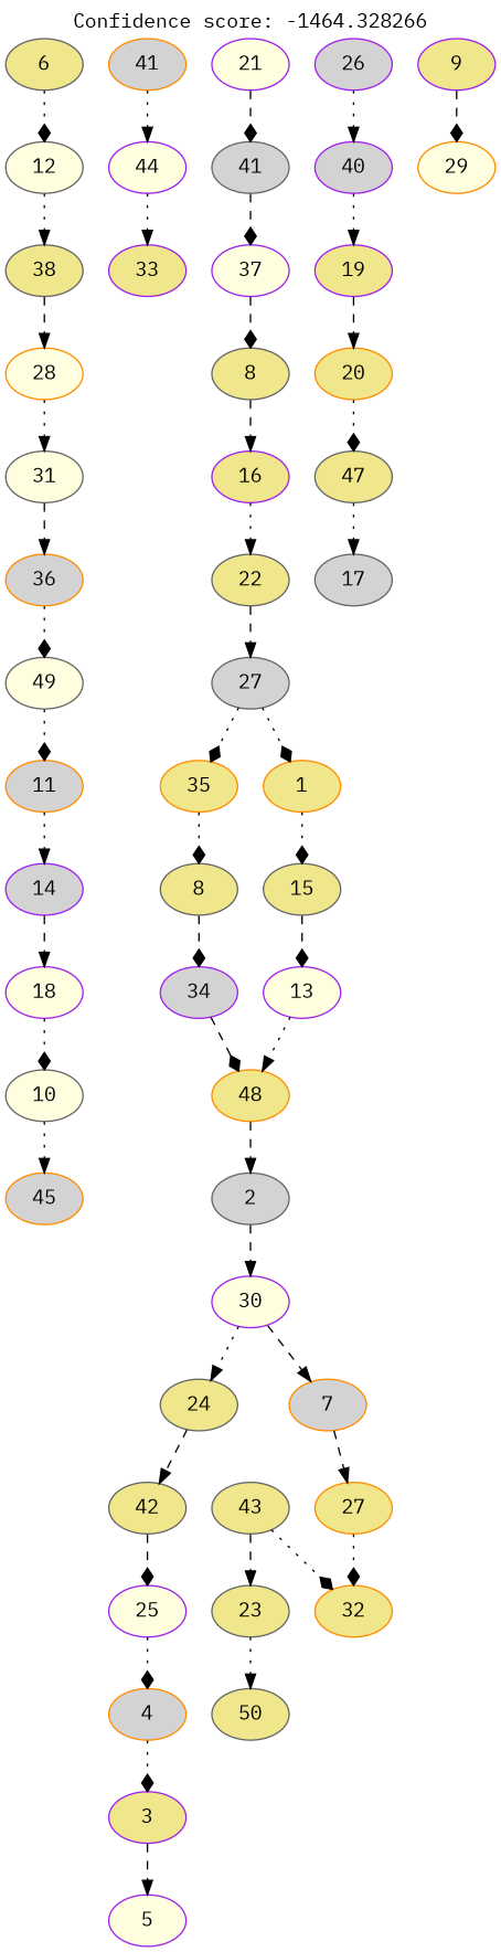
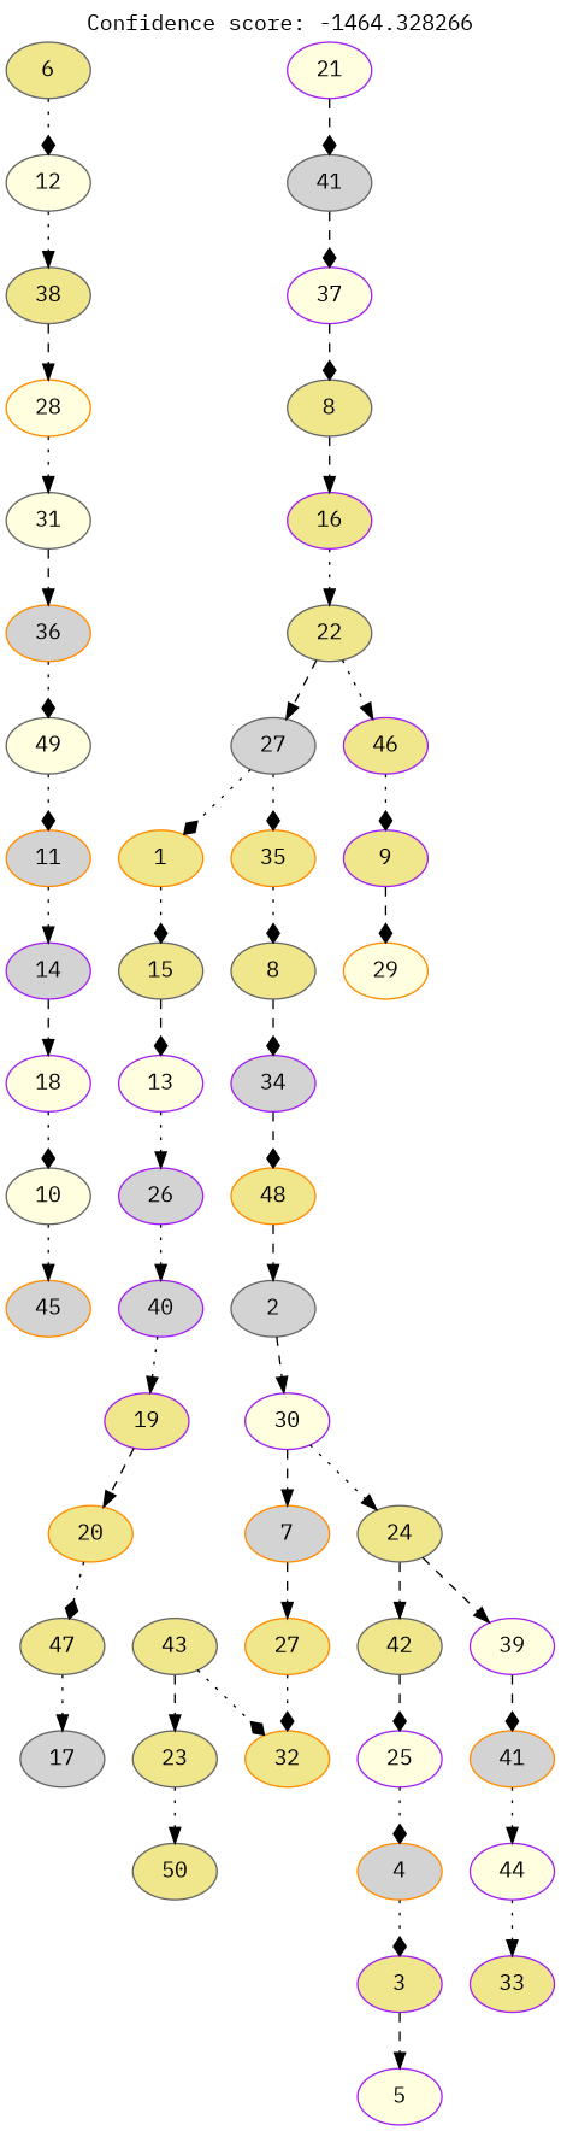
  digraph {
    fontname="IBM Plex Mono"
    label="Confidence score: -1464.328266"
    labelloc=t
    node [color=gray40 fillcolor=khaki fontname="IBM Plex Mono" style=filled]
    edge [arrowhead=normal fontname="IBM Plex Mono" style=dotted]
    n1 [fillcolor=lightyellow label=10]
    n2 [color=darkorange fillcolor=lightgrey label=45]
    n3 [color=purple fillcolor=lightyellow label=18]
    n4 [color=purple fillcolor=lightgrey label=14]
    n5 [color=darkorange fillcolor=lightgrey label=11]
    n6 [fillcolor=lightyellow label=49]
    n7 [color=darkorange fillcolor=lightgrey label=36]
    n8 [fillcolor=lightyellow label=31]
    n9 [color=darkorange fillcolor=lightyellow label=28]
    n10 [label=38]
    n11 [fillcolor=lightyellow label=12]
    n12 [label=6]
    n13 [color=purple label=33]
    n14 [color=purple fillcolor=lightyellow label=44]
    n15 [color=darkorange fillcolor=lightgrey label=41]
+   n16 [color=purple fillcolor=lightyellow label=39]
    n17 [color=purple label=3]
    n18 [color=purple fillcolor=lightyellow label=5]
    n19 [color=darkorange fillcolor=lightgrey label=4]
    n20 [color=purple fillcolor=lightyellow label=25]
    n21 [label=42]
    n22 [label=24]
    n23 [label=23]
    n24 [label=50]
    n25 [label=43]
    n26 [color=darkorange label=32]
    n27 [color=darkorange label=27]
    n28 [color=darkorange fillcolor=lightgrey label=7]
    n29 [color=purple fillcolor=lightyellow label=30]
    n30 [fillcolor=lightgrey label=2]
    n31 [color=darkorange label=48]
    n32 [color=purple fillcolor=lightgrey label=34]
    n33 [label=8]
    n34 [color=darkorange label=35]
    n35 [label=47]
    n36 [fillcolor=lightgrey label=17]
    n37 [color=darkorange label=20]
    n38 [color=purple label=19]
    n39 [color=purple fillcolor=lightgrey label=40]
    n40 [color=purple fillcolor=lightgrey label=26]
    n41 [color=purple fillcolor=lightyellow label=13]
    n42 [label=15]
    n43 [color=darkorange label=1]
    n44 [fillcolor=lightgrey label=27]
    n45 [color=purple label=9]
    n46 [color=darkorange fillcolor=lightyellow label=29]
+   n47 [color=purple label=46]
    n48 [label=22]
    n49 [color=purple label=16]
    n50 [label=8]
    n51 [color=purple fillcolor=lightyellow label=37]
    n52 [fillcolor=lightgrey label=41]
    n53 [color=purple fillcolor=lightyellow label=21]
    n1 -> n2
    n3 -> n1 [arrowhead=diamond]
    n4 -> n3 [style=dashed]
    n5 -> n4
    n6 -> n5 [arrowhead=diamond]
    n7 -> n6 [arrowhead=diamond]
    n8 -> n7 [style=dashed]
    n9 -> n8
    n10 -> n9 [style=dashed]
    n11 -> n10
    n12 -> n11 [arrowhead=diamond]
    n14 -> n13
    n15 -> n14
+   n16 -> n15 [arrowhead=diamond style=dashed]
    n17 -> n18 [style=dashed]
    n19 -> n17 [arrowhead=diamond]
    n20 -> n19 [arrowhead=diamond]
    n21 -> n20 [arrowhead=diamond style=dashed]
+   n22 -> n16 [style=dashed]
    n22 -> n21 [style=dashed]
    n23 -> n24
    n25 -> n23 [style=dashed]
    n25 -> n26 [arrowhead=diamond]
    n27 -> n26 [arrowhead=diamond]
    n28 -> n27 [style=dashed]
    n29 -> n22
    n29 -> n28 [style=dashed]
    n30 -> n29 [style=dashed]
    n31 -> n30 [style=dashed]
    n32 -> n31 [arrowhead=diamond style=dashed]
    n33 -> n32 [arrowhead=diamond style=dashed]
    n34 -> n33 [arrowhead=diamond]
    n35 -> n36
    n37 -> n35 [arrowhead=diamond]
    n38 -> n37 [style=dashed]
    n39 -> n38
    n40 -> n39
-   n41 -> n31
+   n41 -> n40
    n42 -> n41 [arrowhead=diamond style=dashed]
    n43 -> n42 [arrowhead=diamond]
    n44 -> n34 [arrowhead=diamond]
    n44 -> n43 [arrowhead=diamond]
    n45 -> n46 [arrowhead=diamond style=dashed]
+   n47 -> n45 [arrowhead=diamond]
    n48 -> n44 [style=dashed]
+   n48 -> n47
    n49 -> n48
    n50 -> n49 [style=dashed]
    n51 -> n50 [arrowhead=diamond style=dashed]
    n52 -> n51 [arrowhead=diamond style=dashed]
    n53 -> n52 [arrowhead=diamond style=dashed]
  }
